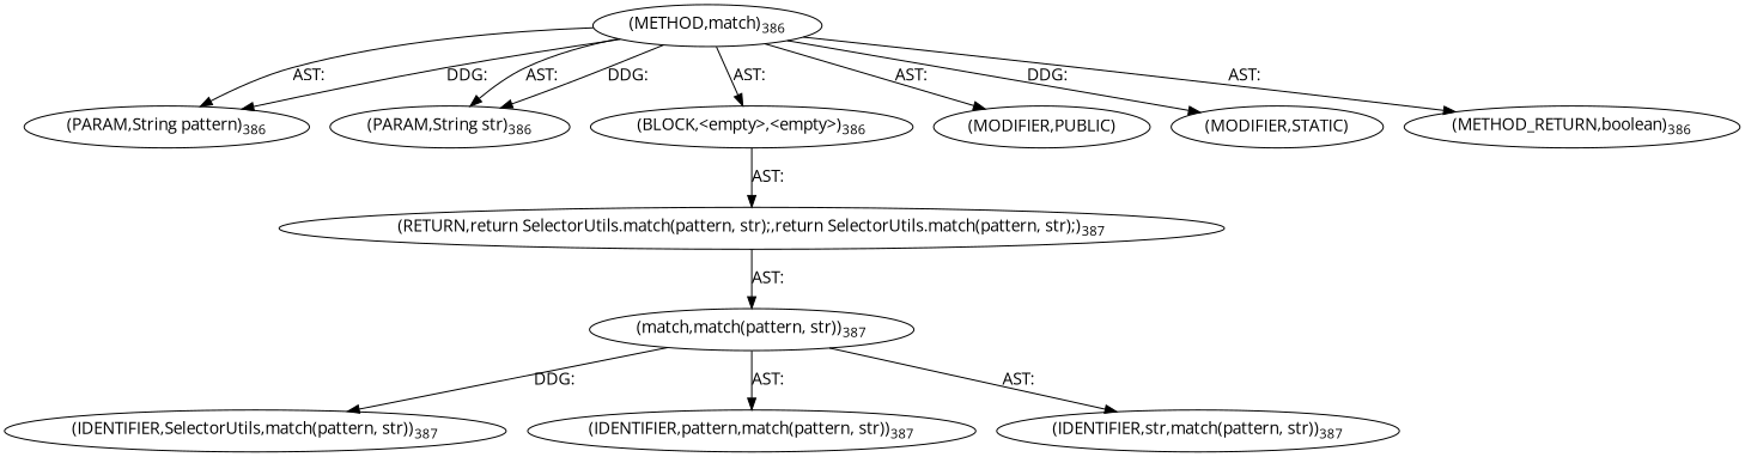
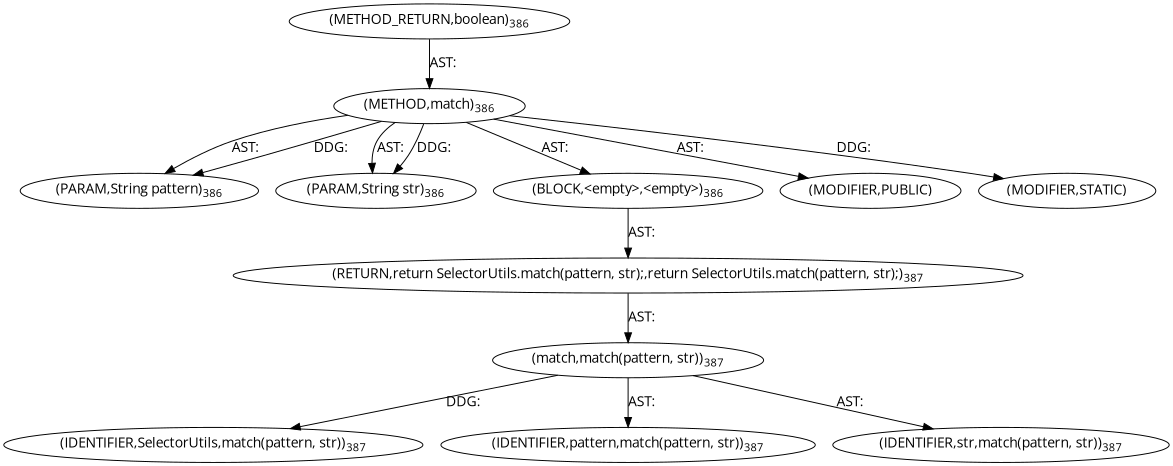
  digraph {
    fontname="Open Sans"
    node [fontname="Open Sans"]
    edge [fontname="Open Sans"]
    n1 [label=<(METHOD,match)<SUB>386</SUB>>]
    n2 [label=<(PARAM,String pattern)<SUB>386</SUB>>]
    n3 [label=<(PARAM,String str)<SUB>386</SUB>>]
    n4 [label=<(BLOCK,&lt;empty&gt;,&lt;empty&gt;)<SUB>386</SUB>>]
    n5 [label=<(MODIFIER,PUBLIC)>]
    n6 [label=<(MODIFIER,STATIC)>]
    n7 [label=<(METHOD_RETURN,boolean)<SUB>386</SUB>>]
    n8 [label=<(RETURN,return SelectorUtils.match(pattern, str);,return SelectorUtils.match(pattern, str);)<SUB>387</SUB>>]
    n9 [label=<(match,match(pattern, str))<SUB>387</SUB>>]
    n10 [label=<(IDENTIFIER,SelectorUtils,match(pattern, str))<SUB>387</SUB>>]
    n11 [label=<(IDENTIFIER,pattern,match(pattern, str))<SUB>387</SUB>>]
    n12 [label=<(IDENTIFIER,str,match(pattern, str))<SUB>387</SUB>>]
    n1 -> n2 [label="AST: "]
    n1 -> n2 [label="DDG: "]
    n1 -> n3 [label="AST: "]
    n1 -> n3 [label="DDG: "]
    n1 -> n4 [label="AST: "]
    n1 -> n5 [label="AST: "]
    n1 -> n6 [label="DDG: "]
-   n1 -> n7 [label="AST: "]
+   n7 -> n1 [label="AST: "]
    n4 -> n8 [label="AST: "]
    n8 -> n9 [label="AST: "]
    n9 -> n10 [label="DDG: "]
    n9 -> n11 [label="AST: "]
    n9 -> n12 [label="AST: "]
  }
